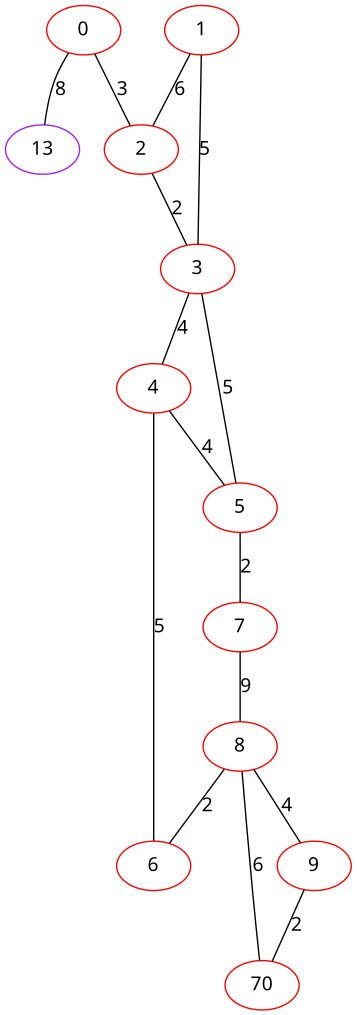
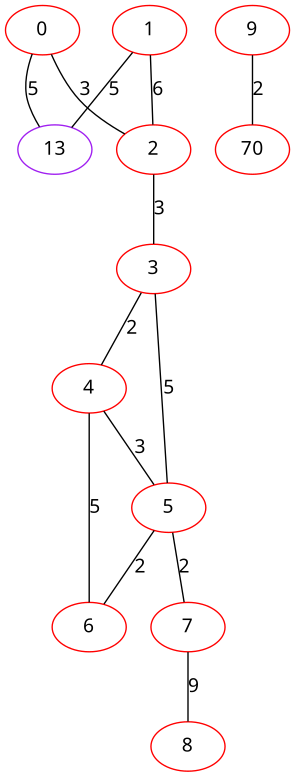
  graph {
    fontname="Noto Sans"
    node [color=red fontname="Noto Sans" weight=1]
    edge [fontname="Noto Sans"]
    n1 [color=purple label=13 weight=4]
    0
    2
    1
    3
    4
    5
    6
    7
    8
    9
    n12 [label=70]
-   0 -- n1 [label=8]
+   0 -- n1 [label=5]
    0 -- 2 [label=3]
-   2 -- 3 [label=2]
+   2 -- 3 [label=3]
    1 -- 2 [label=6]
-   1 -- 3 [label=5]
-   3 -- 4 [label=4]
-   4 -- 5 [label=4]
+   1 -- n1 [label=5]
+   3 -- 4 [label=2]
+   4 -- 5 [label=3]
    4 -- 6 [label=5]
    5 -- 3 [label=5]
-   8 -- 6 [label=2]
+   5 -- 6 [label=2]
    5 -- 7 [label=2]
    7 -- 8 [label=9]
-   8 -- 9 [label=4]
-   8 -- n12 [label=6]
    9 -- n12 [label=2]
  }
